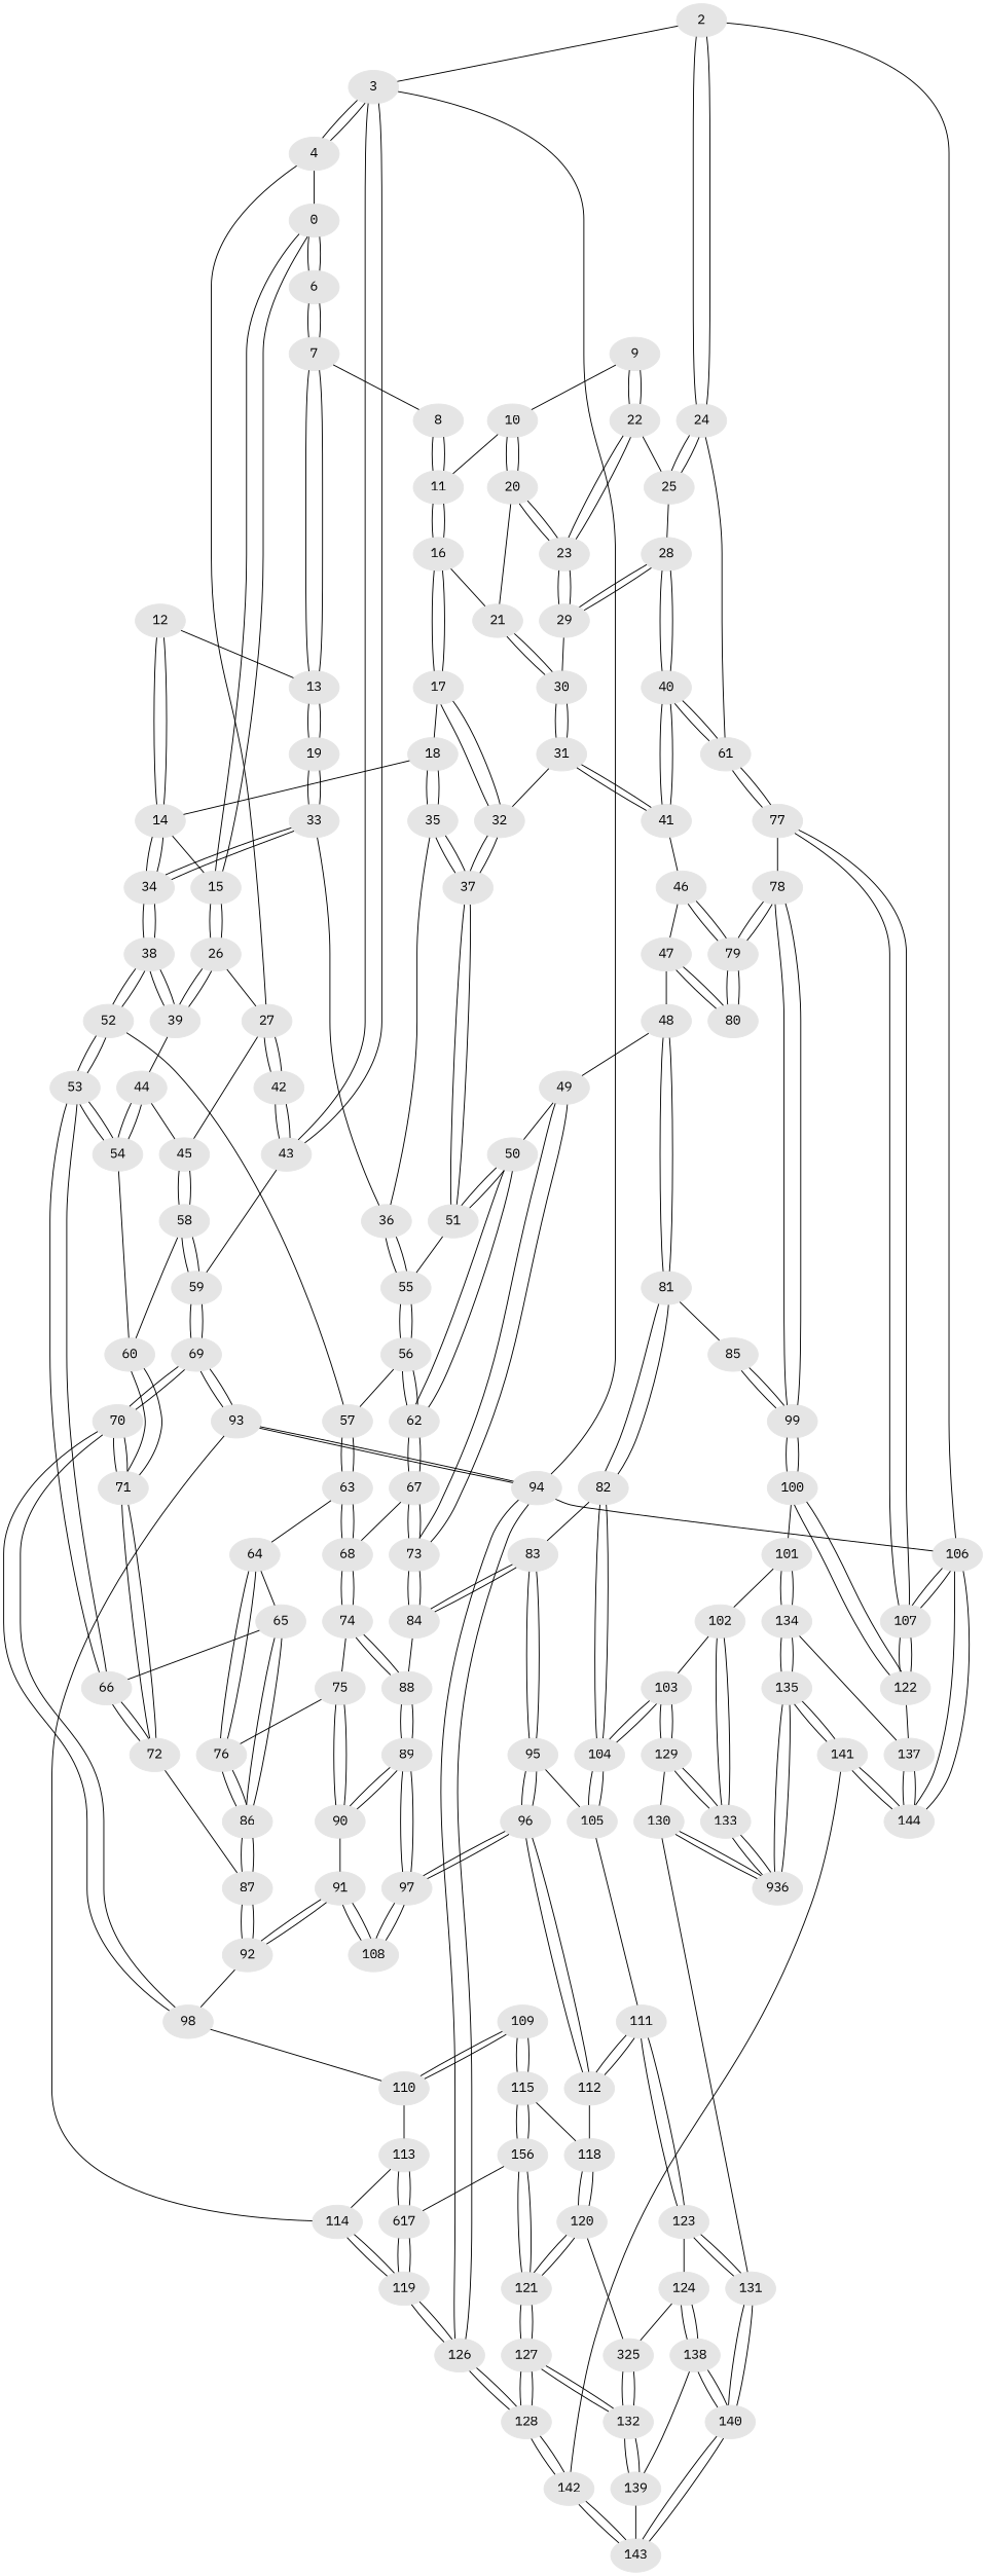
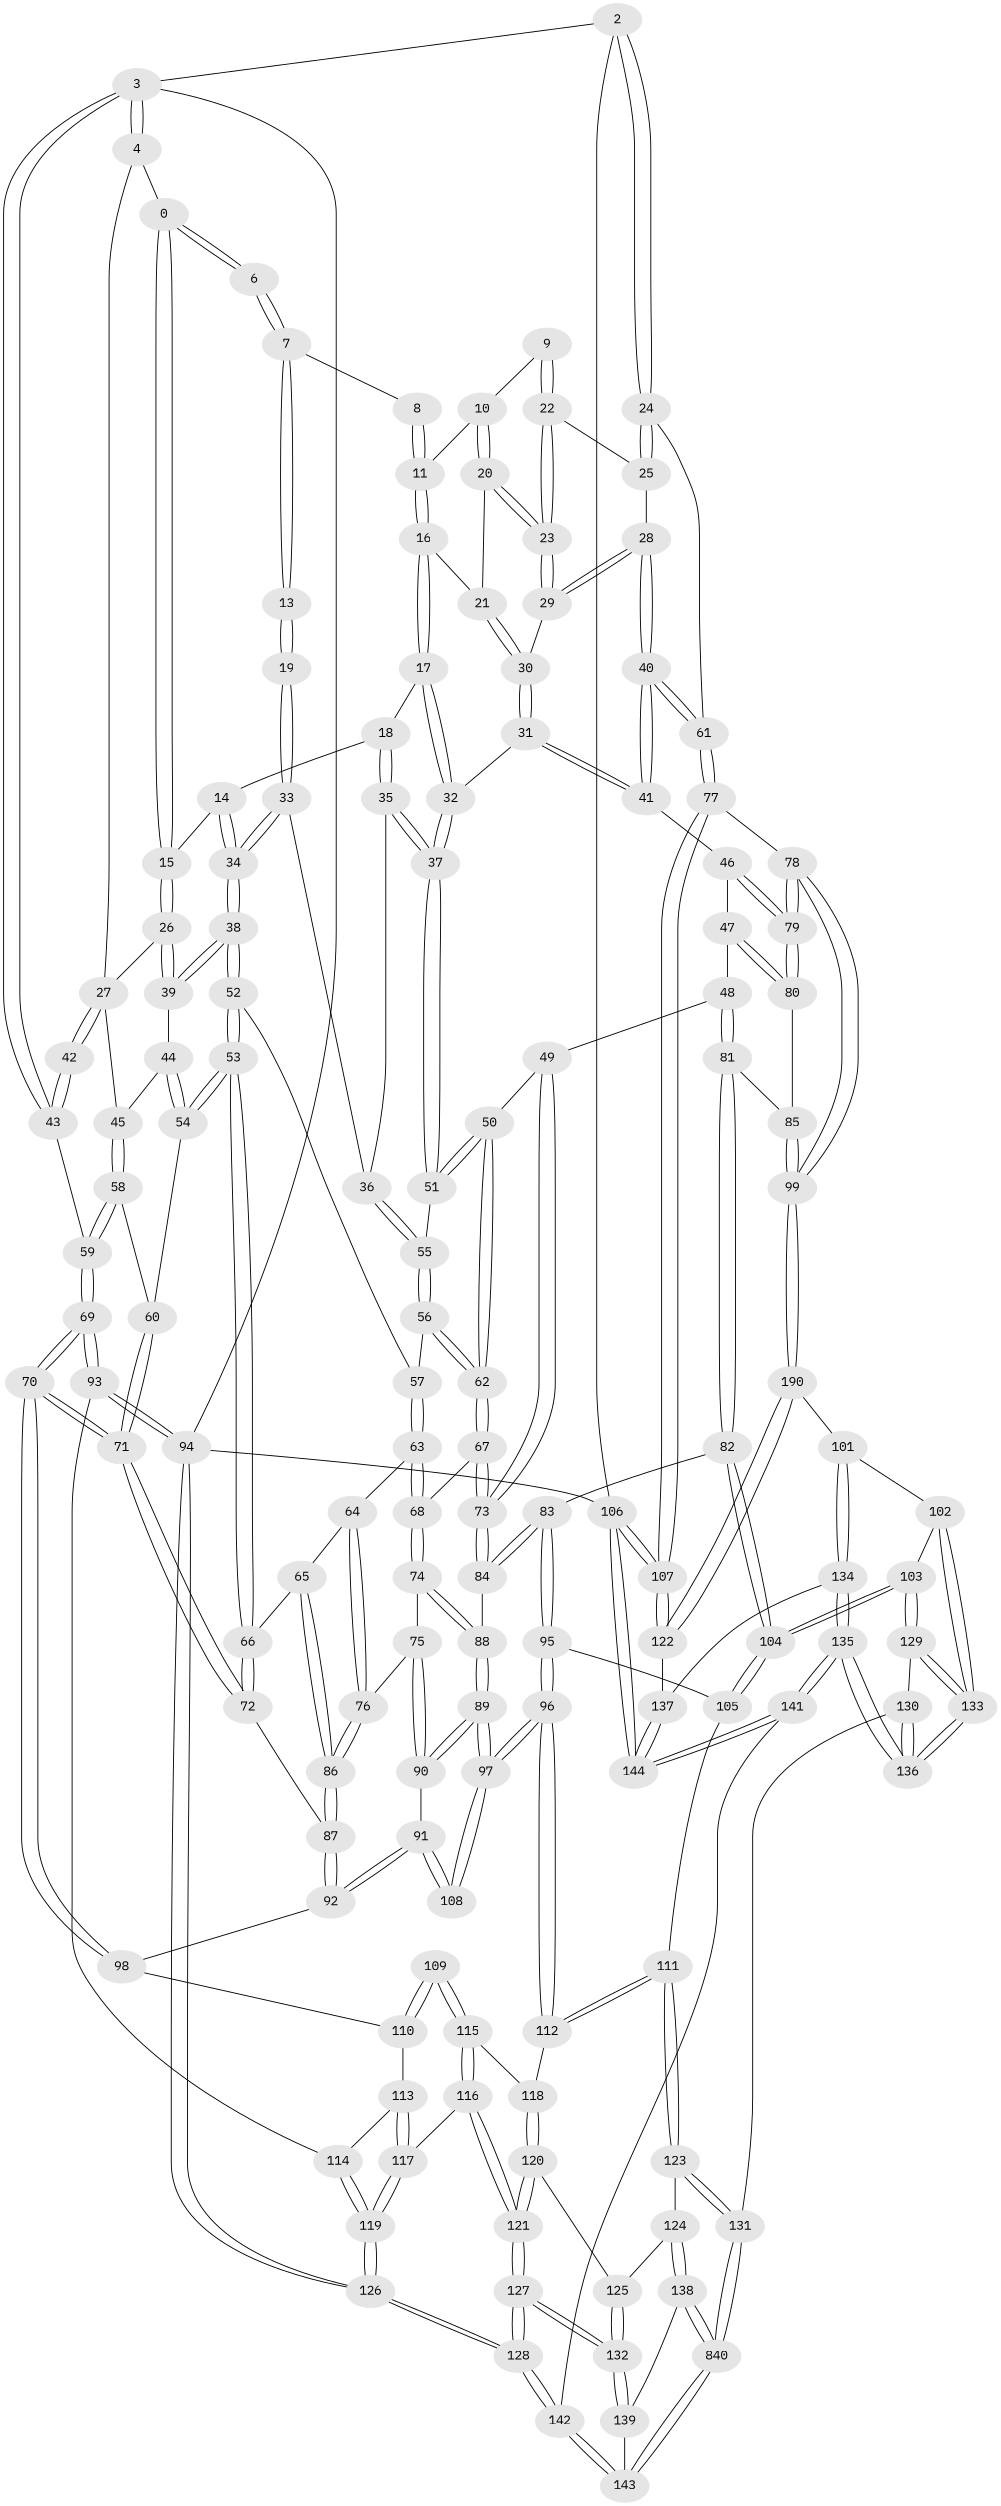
  graph {
    fontname="IBM Plex Mono"
    node [color=gray90 fontname="IBM Plex Mono" style=filled]
    edge [fontname="IBM Plex Mono"]
    2
    3
    24
    106
    9
    10
    22
    4
    43
    94
    25
    61
    107
    144
    n15 [label=0]
    27
    59
    126
    6
    15
    42
    45
    7
    26
    8
    13
    11
    19
    16
    20
    23
    21
    17
-   12
    14
    34
    33
    38
    39
    18
    32
    30
    35
    37
    36
    29
    31
    28
    77
    40
    44
    41
    46
    51
    55
    52
    56
    53
    57
    54
    47
    79
    58
    69
    60
    48
    80
    49
    81
    85
    50
    73
    82
    62
    84
    67
    66
    63
    72
    71
    64
    68
    70
    93
    78
    65
    76
    74
    86
    87
    75
    88
    98
    114
    110
    92
    90
    89
    91
    99
    122
-   100
+   100 [label=190]
    83
    104
    95
    105
    96
    97
    108
    119
    128
    112
    111
    118
    113
    101
    102
    134
    137
    103
    133
    135
    129
-   136 [label=936]
+   136
    130
    123
    109
    115
-   116 [label=156]
-   117 [label=617]
+   116
+   117
    124
    131
    120
    121
    127
-   125 [label=325]
+   125
    132
    138
-   140
+   140 [label=840]
    139
    142
    143
    141
    2 -- 3
    2 -- 24
    2 -- 24
    2 -- 106
    3 -- 4
    3 -- 4
    3 -- 43
    3 -- 43
    3 -- 94
    24 -- 25
    24 -- 25
    24 -- 61
    106 -- 107
    106 -- 107
    106 -- 144
    106 -- 144
    9 -- 10
    9 -- 22
    9 -- 22
    10 -- 11
    10 -- 20
    10 -- 20
    22 -- 25
    22 -- 23
    22 -- 23
    4 -- n15
    4 -- 27
    43 -- 59
    94 -- 106
    94 -- 126
    94 -- 126
    25 -- 28
    61 -- 77
    61 -- 77
    107 -- 122
    107 -- 122
    n15 -- 6
    n15 -- 6
    n15 -- 15
    n15 -- 15
    27 -- 42
    27 -- 42
    27 -- 45
    59 -- 69
    59 -- 69
    126 -- 128
    126 -- 128
    6 -- 7
    6 -- 7
    15 -- 26
    15 -- 26
    42 -- 43
    42 -- 43
    45 -- 58
    45 -- 58
    7 -- 8
    7 -- 13
    7 -- 13
    26 -- 27
    26 -- 39
    26 -- 39
    8 -- 11
    8 -- 11
    13 -- 19
    13 -- 19
    11 -- 16
    11 -- 16
    19 -- 33
    19 -- 33
    16 -- 21
    16 -- 17
    16 -- 17
    20 -- 23
    20 -- 23
    20 -- 21
    23 -- 29
    23 -- 29
    21 -- 30
    21 -- 30
    17 -- 18
    17 -- 32
    17 -- 32
-   12 -- 13
-   12 -- 14
-   12 -- 14
    14 -- 15
    14 -- 34
    14 -- 34
    34 -- 38
    34 -- 38
    33 -- 34
    33 -- 34
    33 -- 36
    38 -- 39
    38 -- 39
    38 -- 52
    38 -- 52
    39 -- 44
    18 -- 14
    18 -- 35
    18 -- 35
    32 -- 37
    32 -- 37
    30 -- 31
    30 -- 31
    35 -- 37
    35 -- 37
    35 -- 36
    37 -- 51
    37 -- 51
    36 -- 55
    36 -- 55
    29 -- 30
    31 -- 32
    31 -- 41
    31 -- 41
    28 -- 29
    28 -- 29
    28 -- 40
    28 -- 40
    77 -- 107
    77 -- 107
    77 -- 78
    40 -- 61
    40 -- 61
    40 -- 41
    40 -- 41
    44 -- 45
    44 -- 54
    44 -- 54
    41 -- 46
    46 -- 47
    46 -- 79
    46 -- 79
    51 -- 55
    55 -- 56
    55 -- 56
    52 -- 53
    52 -- 53
    52 -- 57
    56 -- 57
    56 -- 62
    56 -- 62
    53 -- 54
    53 -- 54
    53 -- 66
    53 -- 66
    57 -- 63
    57 -- 63
    54 -- 60
    47 -- 48
    47 -- 80
    47 -- 80
    79 -- 80
    79 -- 80
    58 -- 59
    58 -- 59
    58 -- 60
    69 -- 70
    69 -- 70
    69 -- 93
    69 -- 93
    60 -- 71
    60 -- 71
    48 -- 49
    48 -- 81
    48 -- 81
+   80 -- 85
    49 -- 50
    49 -- 73
    49 -- 73
    81 -- 85
    81 -- 82
    81 -- 82
    85 -- 99
    85 -- 99
    50 -- 51
    50 -- 51
    50 -- 62
    50 -- 62
    73 -- 84
    73 -- 84
    82 -- 83
    82 -- 104
    82 -- 104
    62 -- 67
    62 -- 67
    84 -- 88
    67 -- 73
    67 -- 73
    67 -- 68
    66 -- 72
    66 -- 72
    63 -- 64
    63 -- 68
    63 -- 68
    72 -- 87
    71 -- 72
    71 -- 72
    64 -- 65
    64 -- 76
    64 -- 76
    68 -- 74
    68 -- 74
    70 -- 71
    70 -- 71
    70 -- 98
    70 -- 98
    93 -- 94
    93 -- 94
    93 -- 114
    78 -- 79
    78 -- 79
    78 -- 99
    78 -- 99
    65 -- 66
    65 -- 86
    65 -- 86
    76 -- 86
    76 -- 86
    74 -- 75
    74 -- 88
    74 -- 88
    86 -- 87
    86 -- 87
    87 -- 92
    87 -- 92
    75 -- 76
    75 -- 90
    75 -- 90
    88 -- 89
    88 -- 89
    98 -- 110
    114 -- 119
    114 -- 119
    110 -- 113
    92 -- 98
    90 -- 91
    89 -- 90
    89 -- 90
    89 -- 97
    89 -- 97
    91 -- 92
    91 -- 92
    91 -- 108
    91 -- 108
    99 -- 100
    99 -- 100
    122 -- 137
    100 -- 122
    100 -- 122
    100 -- 101
    83 -- 84
    83 -- 84
    83 -- 95
    83 -- 95
    104 -- 105
    104 -- 105
    95 -- 105
    95 -- 96
    95 -- 96
    105 -- 111
    96 -- 97
    96 -- 97
    96 -- 112
    96 -- 112
    97 -- 108
    97 -- 108
    119 -- 126
    119 -- 126
    128 -- 142
    128 -- 142
    112 -- 118
    111 -- 112
    111 -- 112
    111 -- 123
    111 -- 123
    118 -- 120
    118 -- 120
    113 -- 114
    113 -- 117
    113 -- 117
    101 -- 102
    101 -- 134
    101 -- 134
    102 -- 103
    102 -- 133
    102 -- 133
    134 -- 137
    134 -- 135
    134 -- 135
    137 -- 144
    137 -- 144
    103 -- 104
    103 -- 104
    103 -- 129
    103 -- 129
    133 -- 136
    133 -- 136
    135 -- 136
    135 -- 136
    135 -- 141
    135 -- 141
    129 -- 133
    129 -- 133
    129 -- 130
    130 -- 136
    130 -- 136
    130 -- 131
    123 -- 124
    123 -- 131
    123 -- 131
    109 -- 110
    109 -- 110
    109 -- 115
    109 -- 115
    115 -- 118
    115 -- 116
    115 -- 116
    116 -- 117
    116 -- 121
    116 -- 121
    117 -- 119
    117 -- 119
    124 -- 125
    124 -- 138
    124 -- 138
    131 -- 140
    131 -- 140
    120 -- 121
    120 -- 121
    120 -- 125
    121 -- 127
    121 -- 127
    127 -- 128
    127 -- 128
    127 -- 132
    127 -- 132
    125 -- 132
    125 -- 132
    132 -- 139
    132 -- 139
    138 -- 140
    138 -- 140
    138 -- 139
    140 -- 143
    140 -- 143
    139 -- 143
    142 -- 143
    142 -- 143
    141 -- 144
    141 -- 144
    141 -- 142
  }
